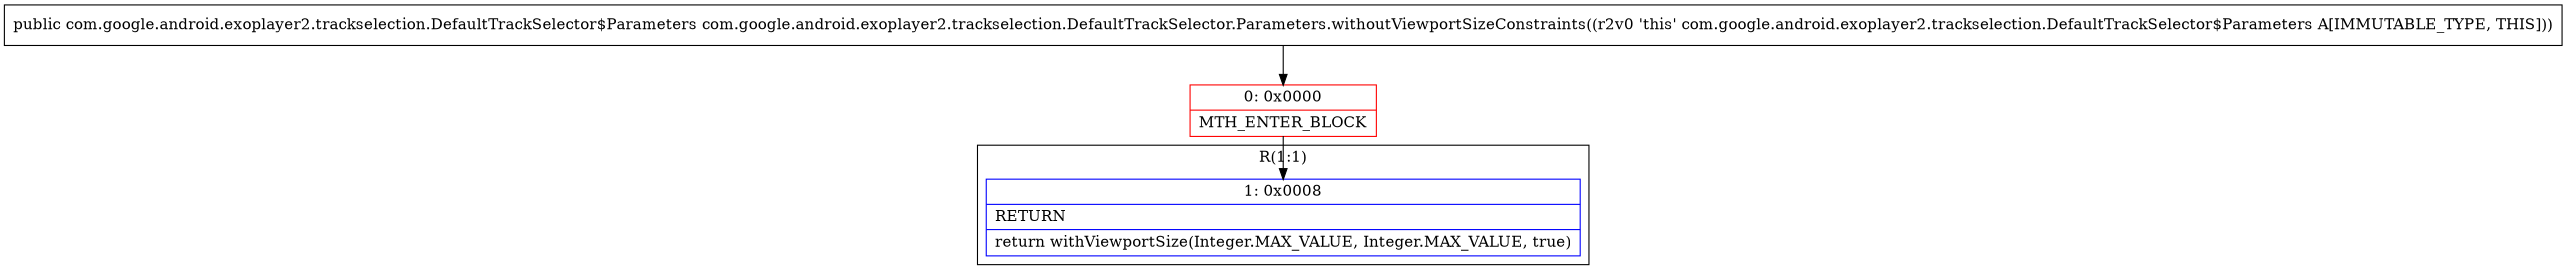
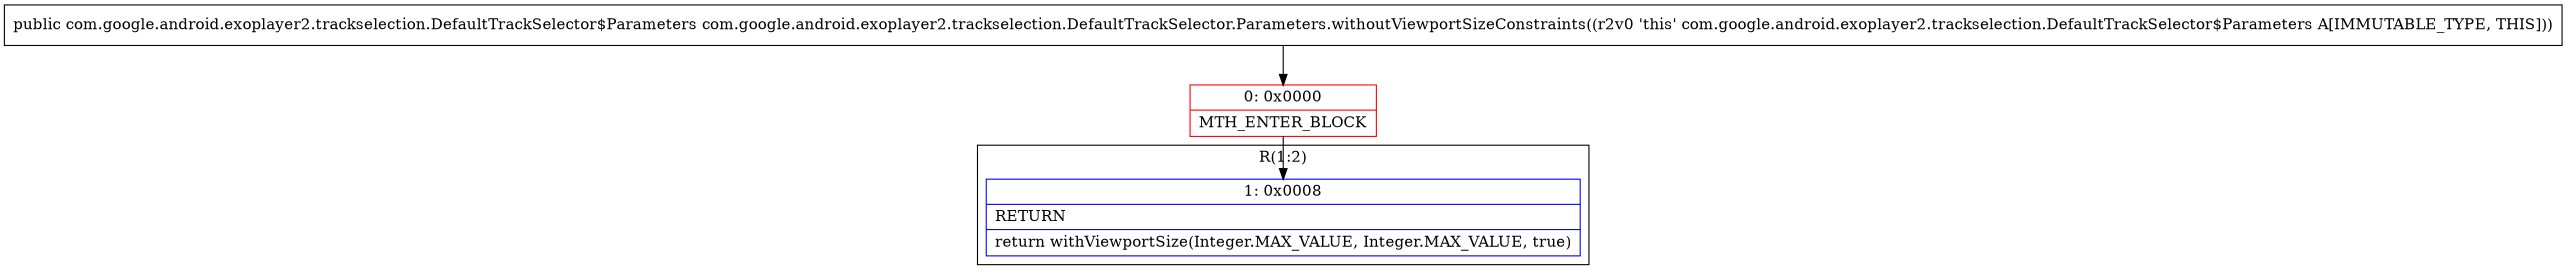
  digraph {
    node [shape=record]
    n1 [color=blue label="{1\:\ 0x0008|RETURN\l|return withViewportSize(Integer.MAX_VALUE, Integer.MAX_VALUE, true)\l}"]
    n2 [color=red label="{0\:\ 0x0000|MTH_ENTER_BLOCK\l}"]
    n3 [label="{public com.google.android.exoplayer2.trackselection.DefaultTrackSelector$Parameters com.google.android.exoplayer2.trackselection.DefaultTrackSelector.Parameters.withoutViewportSizeConstraints((r2v0 'this' com.google.android.exoplayer2.trackselection.DefaultTrackSelector$Parameters A[IMMUTABLE_TYPE, THIS])) }"]
    subgraph cluster_1 {
-     label="R(1:1)"
+     label="R(1:2)"
      n1
    }
    n2 -> n1
    n3 -> n2
  }
